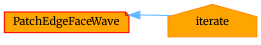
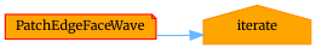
  digraph {
    rankdir=RL
    fontname=Merriweather
    node [fillcolor=orange fontname=Merriweather fontsize=10 style=filled]
    n1 [color=darkorange fontcolor=black height=0.2 label=iterate shape=house width=0.4]
    n2 [color=red height=0.2 label=PatchEdgeFaceWave shape=note width=0.4]
-   n2 -> n1 [color=steelblue1 dir=back fontname=Merriweather fontsize=10 labelfontname=Helvetica labelfontsize=10 style=solid]
+   n1 -> n2 [color=steelblue1 dir=back fontname=Merriweather fontsize=10 labelfontname=Helvetica labelfontsize=10 style=solid]
  }
